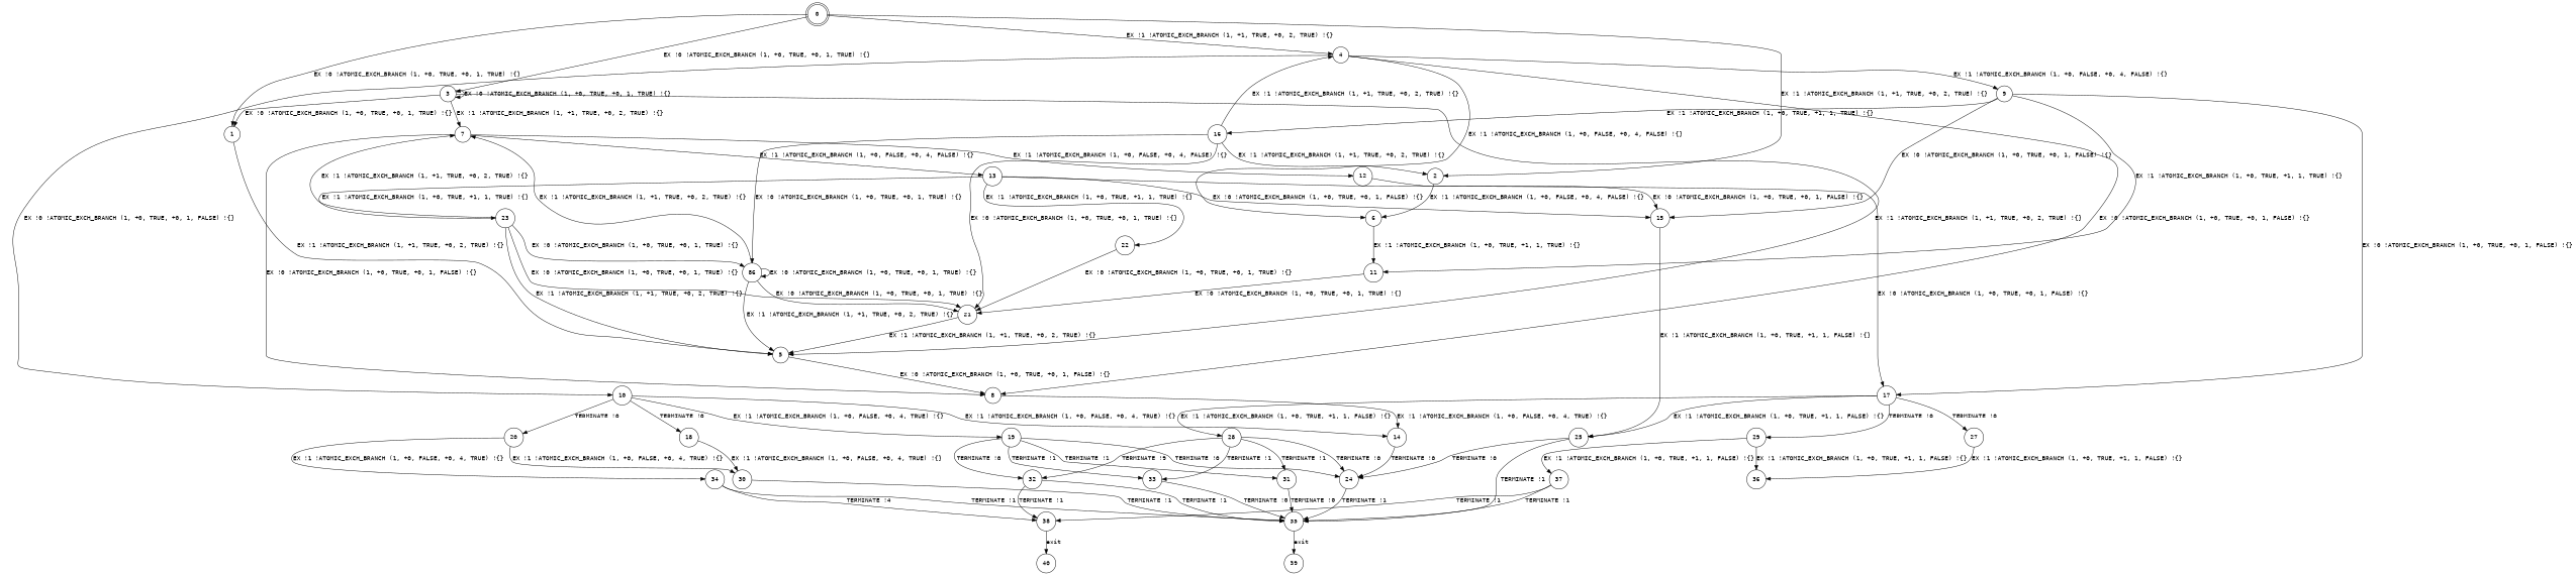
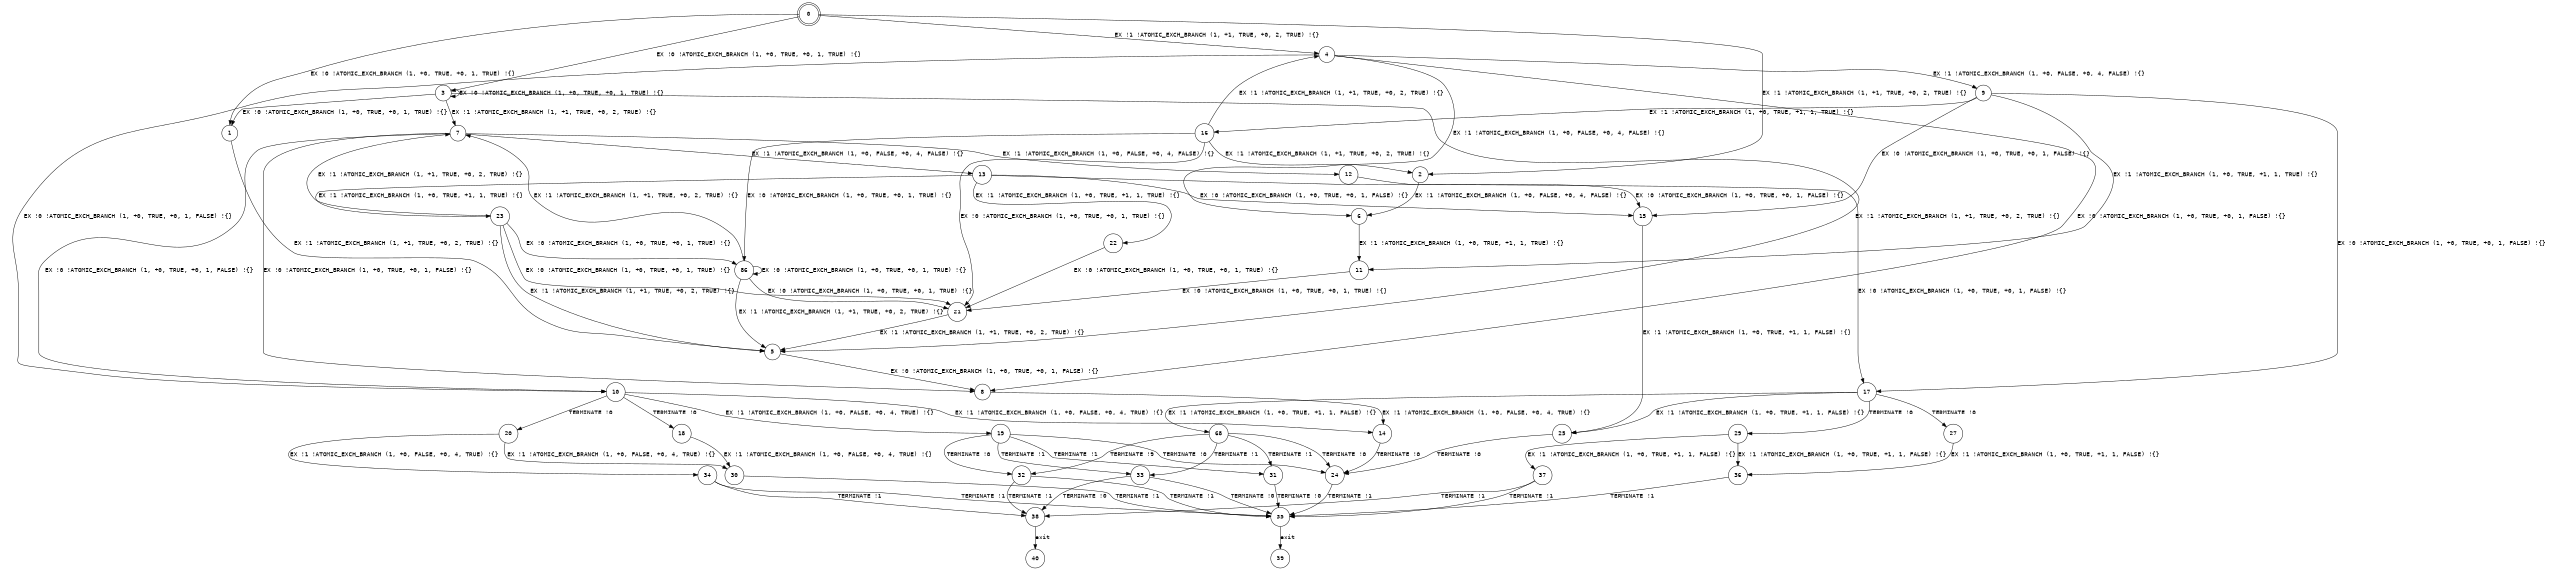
  digraph {
    fontname="DejaVu Sans Mono"
    node [fontname="DejaVu Sans Mono" shape=circle]
    edge [fontname="DejaVu Sans Mono"]
    0 [peripheries=2]
    1
    2
    3
    4
    5
    6
    7
    8
    9
    10
    11
    12
    13
    14
    15
    16
    17
    18
    19
    20
    21
    22
    23
    24
    25
    n27 [label=86]
    27
-   28
+   28 [label=68]
    29
    30
    31
    32
    33
    34
    35
    36
    37
    38
    39
    40
    0 -> 1 [label="EX !0 !ATOMIC_EXCH_BRANCH (1, +0, TRUE, +0, 1, TRUE) !{}"]
    0 -> 2 [label="EX !1 !ATOMIC_EXCH_BRANCH (1, +1, TRUE, +0, 2, TRUE) !{}"]
    0 -> 3 [label="EX !0 !ATOMIC_EXCH_BRANCH (1, +0, TRUE, +0, 1, TRUE) !{}"]
    0 -> 4 [label="EX !1 !ATOMIC_EXCH_BRANCH (1, +1, TRUE, +0, 2, TRUE) !{}"]
    1 -> 5 [label="EX !1 !ATOMIC_EXCH_BRANCH (1, +1, TRUE, +0, 2, TRUE) !{}"]
    2 -> 6 [label="EX !1 !ATOMIC_EXCH_BRANCH (1, +0, FALSE, +0, 4, FALSE) !{}"]
    3 -> 1 [label="EX !0 !ATOMIC_EXCH_BRANCH (1, +0, TRUE, +0, 1, TRUE) !{}"]
    3 -> 3 [label="EX !0 !ATOMIC_EXCH_BRANCH (1, +0, TRUE, +0, 1, TRUE) !{}"]
    3 -> 5 [label="EX !1 !ATOMIC_EXCH_BRANCH (1, +1, TRUE, +0, 2, TRUE) !{}"]
    3 -> 7 [label="EX !1 !ATOMIC_EXCH_BRANCH (1, +1, TRUE, +0, 2, TRUE) !{}"]
    4 -> 6 [label="EX !1 !ATOMIC_EXCH_BRANCH (1, +0, FALSE, +0, 4, FALSE) !{}"]
    4 -> 8 [label="EX !0 !ATOMIC_EXCH_BRANCH (1, +0, TRUE, +0, 1, FALSE) !{}"]
    4 -> 9 [label="EX !1 !ATOMIC_EXCH_BRANCH (1, +0, FALSE, +0, 4, FALSE) !{}"]
    4 -> 10 [label="EX !0 !ATOMIC_EXCH_BRANCH (1, +0, TRUE, +0, 1, FALSE) !{}"]
    5 -> 8 [label="EX !0 !ATOMIC_EXCH_BRANCH (1, +0, TRUE, +0, 1, FALSE) !{}"]
    6 -> 11 [label="EX !1 !ATOMIC_EXCH_BRANCH (1, +0, TRUE, +1, 1, TRUE) !{}"]
    7 -> 8 [label="EX !0 !ATOMIC_EXCH_BRANCH (1, +0, TRUE, +0, 1, FALSE) !{}"]
+   7 -> 10 [label="EX !0 !ATOMIC_EXCH_BRANCH (1, +0, TRUE, +0, 1, FALSE) !{}"]
    7 -> 12 [label="EX !1 !ATOMIC_EXCH_BRANCH (1, +0, FALSE, +0, 4, FALSE) !{}"]
    7 -> 13 [label="EX !1 !ATOMIC_EXCH_BRANCH (1, +0, FALSE, +0, 4, FALSE) !{}"]
    8 -> 14 [label="EX !1 !ATOMIC_EXCH_BRANCH (1, +0, FALSE, +0, 4, TRUE) !{}"]
    9 -> 11 [label="EX !1 !ATOMIC_EXCH_BRANCH (1, +0, TRUE, +1, 1, TRUE) !{}"]
    9 -> 15 [label="EX !0 !ATOMIC_EXCH_BRANCH (1, +0, TRUE, +0, 1, FALSE) !{}"]
    9 -> 16 [label="EX !1 !ATOMIC_EXCH_BRANCH (1, +0, TRUE, +1, 1, TRUE) !{}"]
    9 -> 17 [label="EX !0 !ATOMIC_EXCH_BRANCH (1, +0, TRUE, +0, 1, FALSE) !{}"]
    10 -> 14 [label="EX !1 !ATOMIC_EXCH_BRANCH (1, +0, FALSE, +0, 4, TRUE) !{}"]
    10 -> 18 [label="TERMINATE !0"]
    10 -> 19 [label="EX !1 !ATOMIC_EXCH_BRANCH (1, +0, FALSE, +0, 4, TRUE) !{}"]
    10 -> 20 [label="TERMINATE !0"]
    11 -> 21 [label="EX !0 !ATOMIC_EXCH_BRANCH (1, +0, TRUE, +0, 1, TRUE) !{}"]
    12 -> 15 [label="EX !0 !ATOMIC_EXCH_BRANCH (1, +0, TRUE, +0, 1, FALSE) !{}"]
    13 -> 15 [label="EX !0 !ATOMIC_EXCH_BRANCH (1, +0, TRUE, +0, 1, FALSE) !{}"]
    13 -> 17 [label="EX !0 !ATOMIC_EXCH_BRANCH (1, +0, TRUE, +0, 1, FALSE) !{}"]
    13 -> 22 [label="EX !1 !ATOMIC_EXCH_BRANCH (1, +0, TRUE, +1, 1, TRUE) !{}"]
    13 -> 23 [label="EX !1 !ATOMIC_EXCH_BRANCH (1, +0, TRUE, +1, 1, TRUE) !{}"]
    14 -> 24 [label="TERMINATE !0"]
    15 -> 25 [label="EX !1 !ATOMIC_EXCH_BRANCH (1, +0, TRUE, +1, 1, FALSE) !{}"]
    16 -> 2 [label="EX !1 !ATOMIC_EXCH_BRANCH (1, +1, TRUE, +0, 2, TRUE) !{}"]
    16 -> 4 [label="EX !1 !ATOMIC_EXCH_BRANCH (1, +1, TRUE, +0, 2, TRUE) !{}"]
    16 -> 21 [label="EX !0 !ATOMIC_EXCH_BRANCH (1, +0, TRUE, +0, 1, TRUE) !{}"]
    16 -> n27 [label="EX !0 !ATOMIC_EXCH_BRANCH (1, +0, TRUE, +0, 1, TRUE) !{}"]
    17 -> 25 [label="EX !1 !ATOMIC_EXCH_BRANCH (1, +0, TRUE, +1, 1, FALSE) !{}"]
    17 -> 27 [label="TERMINATE !0"]
    17 -> 28 [label="EX !1 !ATOMIC_EXCH_BRANCH (1, +0, TRUE, +1, 1, FALSE) !{}"]
    17 -> 29 [label="TERMINATE !0"]
    18 -> 30 [label="EX !1 !ATOMIC_EXCH_BRANCH (1, +0, FALSE, +0, 4, TRUE) !{}"]
    19 -> 24 [label="TERMINATE !0"]
    19 -> 31 [label="TERMINATE !1"]
    19 -> 32 [label="TERMINATE !0"]
    19 -> 33 [label="TERMINATE !1"]
    20 -> 30 [label="EX !1 !ATOMIC_EXCH_BRANCH (1, +0, FALSE, +0, 4, TRUE) !{}"]
    20 -> 34 [label="EX !1 !ATOMIC_EXCH_BRANCH (1, +0, FALSE, +0, 4, TRUE) !{}"]
    21 -> 5 [label="EX !1 !ATOMIC_EXCH_BRANCH (1, +1, TRUE, +0, 2, TRUE) !{}"]
    22 -> 21 [label="EX !0 !ATOMIC_EXCH_BRANCH (1, +0, TRUE, +0, 1, TRUE) !{}"]
    23 -> 5 [label="EX !1 !ATOMIC_EXCH_BRANCH (1, +1, TRUE, +0, 2, TRUE) !{}"]
    23 -> 7 [label="EX !1 !ATOMIC_EXCH_BRANCH (1, +1, TRUE, +0, 2, TRUE) !{}"]
    23 -> 21 [label="EX !0 !ATOMIC_EXCH_BRANCH (1, +0, TRUE, +0, 1, TRUE) !{}"]
    23 -> n27 [label="EX !0 !ATOMIC_EXCH_BRANCH (1, +0, TRUE, +0, 1, TRUE) !{}"]
    24 -> 35 [label="TERMINATE !1"]
    25 -> 24 [label="TERMINATE !0"]
    n27 -> 5 [label="EX !1 !ATOMIC_EXCH_BRANCH (1, +1, TRUE, +0, 2, TRUE) !{}"]
    n27 -> 7 [label="EX !1 !ATOMIC_EXCH_BRANCH (1, +1, TRUE, +0, 2, TRUE) !{}"]
    n27 -> 21 [label="EX !0 !ATOMIC_EXCH_BRANCH (1, +0, TRUE, +0, 1, TRUE) !{}"]
    n27 -> n27 [label="EX !0 !ATOMIC_EXCH_BRANCH (1, +0, TRUE, +0, 1, TRUE) !{}"]
    27 -> 36 [label="EX !1 !ATOMIC_EXCH_BRANCH (1, +0, TRUE, +1, 1, FALSE) !{}"]
    28 -> 24 [label="TERMINATE !0"]
    28 -> 31 [label="TERMINATE !1"]
    28 -> 32 [label="TERMINATE !9"]
    28 -> 33 [label="TERMINATE !1"]
    29 -> 36 [label="EX !1 !ATOMIC_EXCH_BRANCH (1, +0, TRUE, +1, 1, FALSE) !{}"]
    29 -> 37 [label="EX !1 !ATOMIC_EXCH_BRANCH (1, +0, TRUE, +1, 1, FALSE) !{}"]
    30 -> 35 [label="TERMINATE !1"]
    31 -> 35 [label="TERMINATE !0"]
    32 -> 35 [label="TERMINATE !1"]
    32 -> 38 [label="TERMINATE !1"]
    33 -> 35 [label="TERMINATE !0"]
+   33 -> 38 [label="TERMINATE !0"]
    34 -> 35 [label="TERMINATE !1"]
-   34 -> 38 [label="TERMINATE !4"]
+   34 -> 38 [label="TERMINATE !1"]
    35 -> 39 [label=exit]
-   25 -> 35 [label="TERMINATE !1"]
+   36 -> 35 [label="TERMINATE !1"]
    37 -> 35 [label="TERMINATE !1"]
    37 -> 38 [label="TERMINATE !1"]
    38 -> 40 [label=exit]
  }
